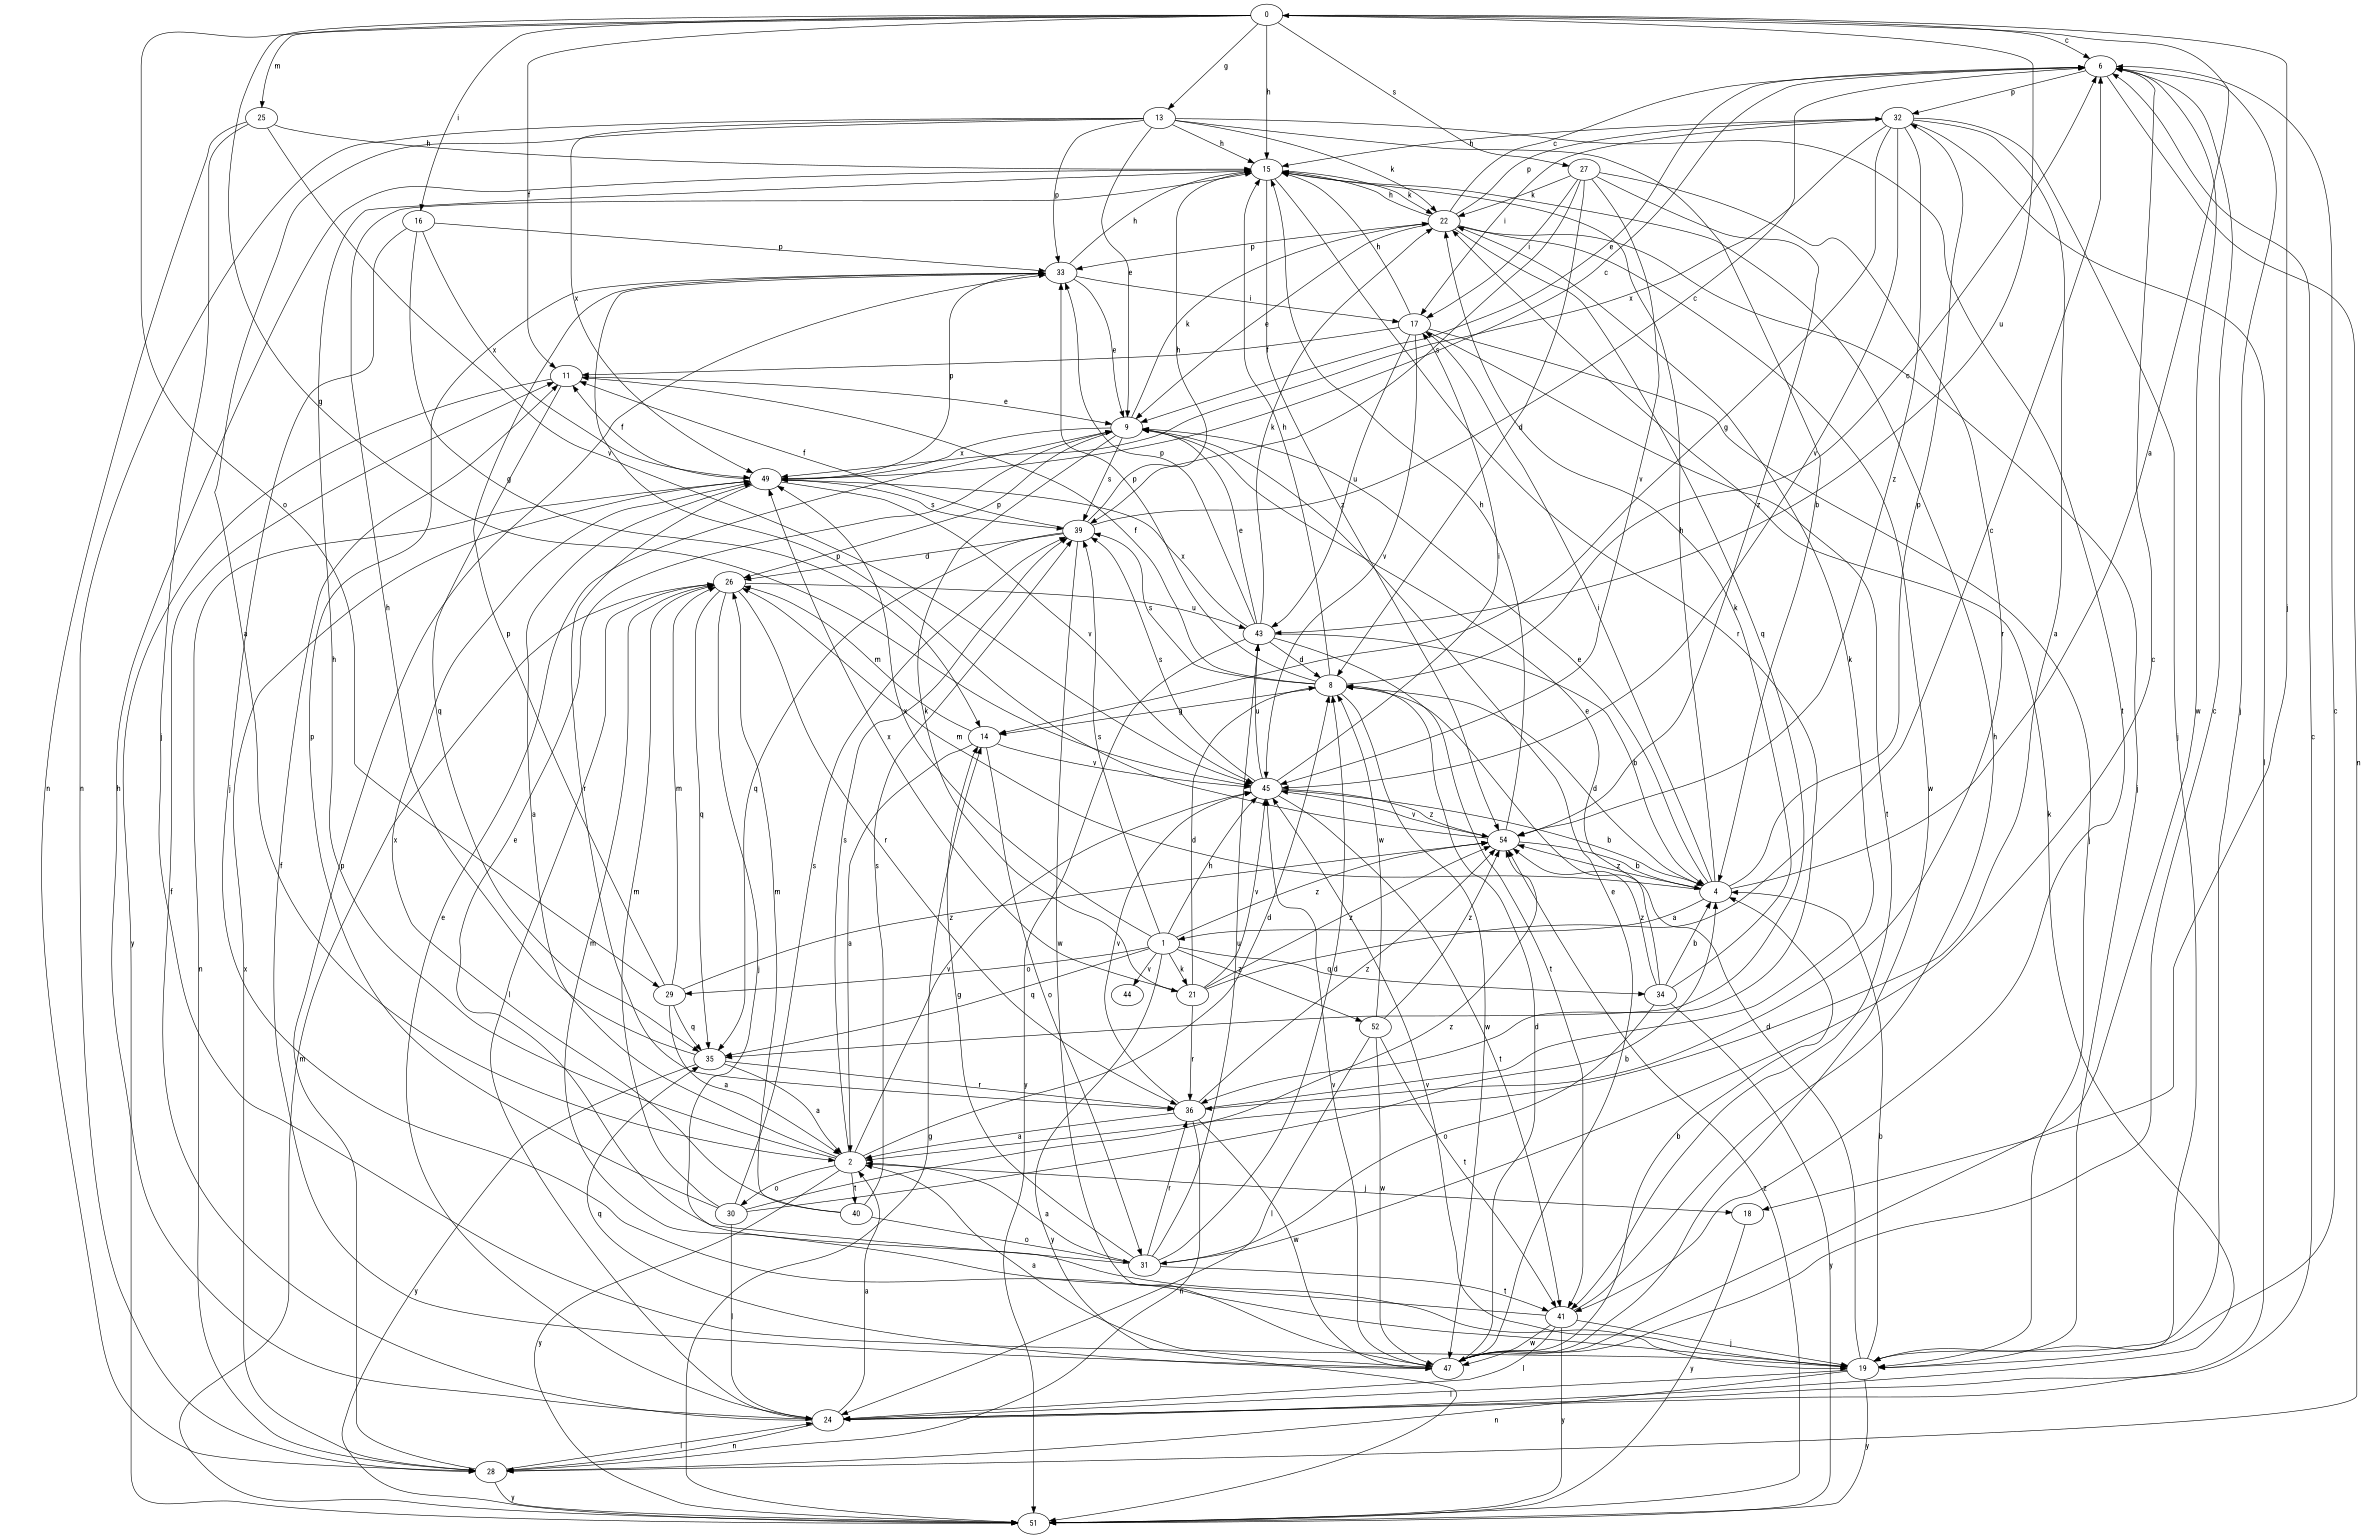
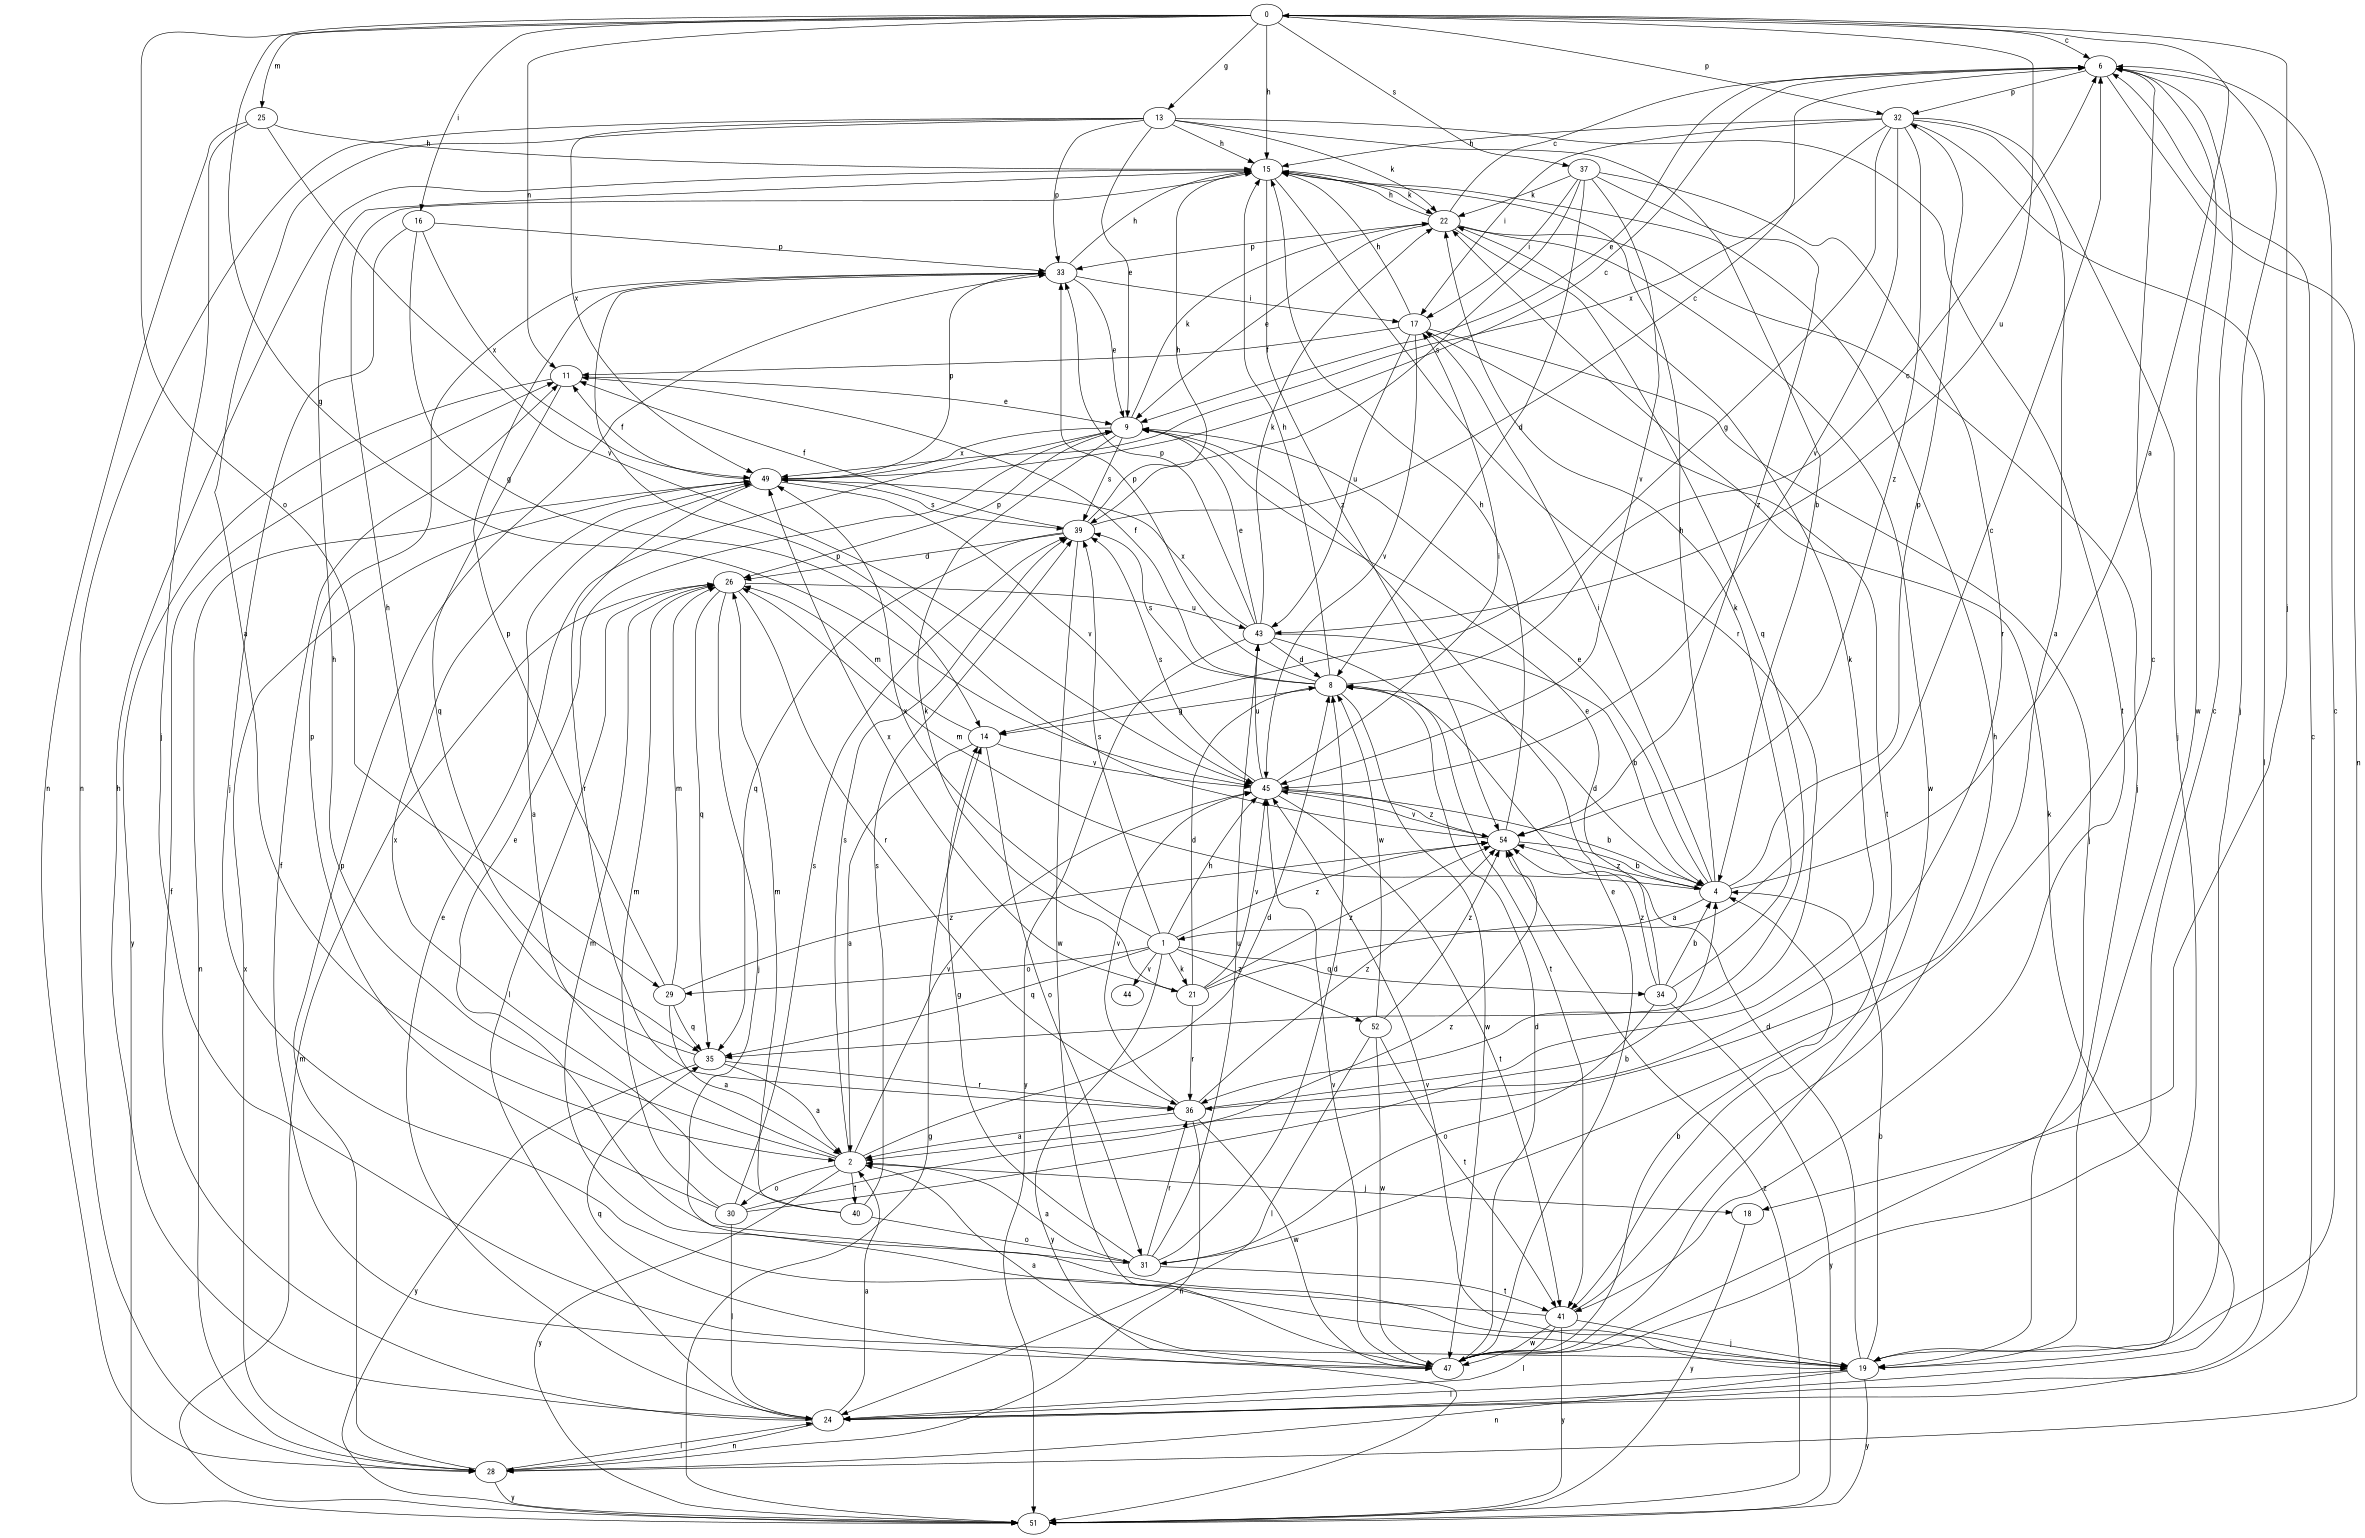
  strict digraph {
    fontname="Roboto Condensed"
    node [fontname="Roboto Condensed"]
    edge [fontname="Roboto Condensed"]
    0
    6
    11
    13
    15
    16
    18
    25
    29
    32
-   37 [label=27]
+   37
    43
    45
    9
    19
    28
    47
    35
    51
    49
    2
    4
    33
    22
    41
    14
    26
    31
    54
    36
    17
    24
    39
    8
    1
    21
    34
    44
    52
    30
    40
    0 -> 6 [label=c]
-   0 -> 11 [label=f]
+   0 -> 11 [label=n]
    0 -> 13 [label=g]
    0 -> 15 [label=h]
    0 -> 16 [label=i]
    0 -> 18 [label=j]
    0 -> 25 [label=m]
    0 -> 29 [label=o]
-   22 -> 32 [label=p]
+   0 -> 32 [label=p]
    0 -> 37 [label=s]
    0 -> 43 [label=u]
    0 -> 45 [label=g]
    6 -> 32 [label=p]
    6 -> 9 [label=e]
    6 -> 19 [label=j]
    6 -> 28 [label=n]
    6 -> 47 [label=w]
    11 -> 9 [label=e]
    11 -> 35 [label=q]
    11 -> 51 [label=y]
    13 -> 15 [label=h]
    13 -> 9 [label=e]
    13 -> 28 [label=n]
    13 -> 49 [label=x]
    13 -> 2 [label=a]
    13 -> 4 [label=b]
    13 -> 33 [label=p]
    13 -> 22 [label=k]
    13 -> 41 [label=t]
    15 -> 22 [label=k]
    15 -> 54 [label=z]
    15 -> 36 [label=r]
    16 -> 19 [label=j]
    16 -> 49 [label=x]
    16 -> 33 [label=p]
    16 -> 14 [label=g]
    18 -> 51 [label=y]
    25 -> 15 [label=h]
    25 -> 45 [label=v]
    25 -> 19 [label=j]
    25 -> 28 [label=n]
    29 -> 35 [label=q]
    29 -> 2 [label=a]
    29 -> 33 [label=p]
    29 -> 26 [label=m]
    29 -> 54 [label=z]
    32 -> 15 [label=h]
    32 -> 45 [label=v]
    32 -> 19 [label=j]
    32 -> 49 [label=x]
    32 -> 2 [label=a]
    32 -> 14 [label=g]
    32 -> 54 [label=z]
    32 -> 17 [label=i]
    32 -> 24 [label=l]
    37 -> 45 [label=v]
    37 -> 22 [label=k]
    37 -> 54 [label=z]
    37 -> 36 [label=r]
    37 -> 17 [label=i]
    37 -> 39 [label=s]
    37 -> 8 [label=d]
    43 -> 9 [label=e]
    43 -> 51 [label=y]
    43 -> 49 [label=x]
    43 -> 4 [label=b]
    43 -> 33 [label=p]
    43 -> 22 [label=k]
    43 -> 41 [label=t]
    43 -> 8 [label=d]
    45 -> 43 [label=u]
    45 -> 4 [label=b]
    45 -> 41 [label=t]
    45 -> 54 [label=z]
    45 -> 17 [label=i]
    45 -> 39 [label=s]
    9 -> 49 [label=x]
    9 -> 22 [label=k]
    9 -> 26 [label=p]
    9 -> 39 [label=s]
    9 -> 21 [label=k]
    19 -> 6 [label=c]
    19 -> 45 [label=v]
    19 -> 28 [label=n]
    19 -> 51 [label=y]
    19 -> 4 [label=b]
    19 -> 24 [label=l]
    19 -> 8 [label=d]
    28 -> 51 [label=y]
    28 -> 49 [label=x]
    28 -> 33 [label=p]
    28 -> 24 [label=l]
    47 -> 6 [label=c]
    47 -> 11 [label=f]
    47 -> 45 [label=v]
    47 -> 9 [label=e]
    47 -> 35 [label=q]
    47 -> 2 [label=a]
    47 -> 4 [label=b]
    47 -> 8 [label=d]
    35 -> 15 [label=h]
    35 -> 51 [label=y]
    35 -> 2 [label=a]
    35 -> 36 [label=r]
    51 -> 14 [label=g]
    51 -> 26 [label=m]
    51 -> 54 [label=z]
    49 -> 6 [label=c]
    49 -> 11 [label=f]
    49 -> 45 [label=v]
    49 -> 28 [label=n]
    49 -> 33 [label=p]
    49 -> 36 [label=r]
    49 -> 39 [label=s]
    2 -> 15 [label=h]
    2 -> 18 [label=j]
    2 -> 45 [label=v]
    2 -> 51 [label=y]
    2 -> 49 [label=a]
    2 -> 39 [label=s]
    2 -> 8 [label=d]
    2 -> 30 [label=o]
    2 -> 40 [label=t]
    4 -> 0 [label=a]
    4 -> 15 [label=h]
    4 -> 32 [label=p]
    4 -> 9 [label=e]
    4 -> 26 [label=m]
    4 -> 54 [label=z]
    4 -> 17 [label=i]
    4 -> 8 [label=d]
    4 -> 1 [label=a]
    33 -> 15 [label=h]
    33 -> 9 [label=e]
    33 -> 17 [label=i]
    22 -> 6 [label=c]
    22 -> 15 [label=h]
    22 -> 9 [label=e]
    22 -> 19 [label=j]
    22 -> 47 [label=w]
    22 -> 35 [label=q]
    22 -> 33 [label=p]
    41 -> 15 [label=h]
    41 -> 19 [label=j]
    41 -> 47 [label=w]
    41 -> 51 [label=y]
    41 -> 26 [label=m]
    41 -> 24 [label=l]
    14 -> 45 [label=v]
    14 -> 2 [label=a]
    14 -> 26 [label=m]
    14 -> 31 [label=o]
    26 -> 43 [label=u]
    26 -> 19 [label=j]
    26 -> 35 [label=q]
    26 -> 36 [label=r]
    26 -> 24 [label=l]
    31 -> 6 [label=c]
    31 -> 43 [label=u]
    31 -> 9 [label=e]
    31 -> 2 [label=a]
    31 -> 41 [label=t]
    31 -> 14 [label=g]
    31 -> 36 [label=r]
    31 -> 8 [label=d]
    54 -> 15 [label=h]
    54 -> 45 [label=v]
    54 -> 4 [label=b]
    54 -> 33 [label=p]
    36 -> 45 [label=v]
    36 -> 28 [label=n]
    36 -> 47 [label=w]
    36 -> 2 [label=a]
    36 -> 22 [label=k]
    36 -> 54 [label=z]
    17 -> 11 [label=f]
    17 -> 15 [label=h]
    17 -> 43 [label=u]
    17 -> 45 [label=v]
    17 -> 19 [label=j]
    17 -> 41 [label=t]
    24 -> 6 [label=c]
    24 -> 11 [label=f]
    24 -> 15 [label=h]
    24 -> 9 [label=e]
    24 -> 28 [label=n]
    24 -> 2 [label=a]
    24 -> 22 [label=k]
    39 -> 6 [label=c]
    39 -> 11 [label=f]
    39 -> 15 [label=h]
    39 -> 47 [label=w]
    39 -> 35 [label=q]
    39 -> 26 [label=d]
    8 -> 6 [label=c]
    8 -> 11 [label=f]
    8 -> 15 [label=h]
    8 -> 47 [label=w]
    8 -> 33 [label=p]
    8 -> 14 [label=g]
    8 -> 39 [label=s]
    1 -> 29 [label=o]
    1 -> 45 [label=h]
    1 -> 35 [label=q]
    1 -> 51 [label=y]
    1 -> 49 [label=x]
    1 -> 54 [label=z]
    1 -> 39 [label=s]
    1 -> 21 [label=k]
    1 -> 34 [label=q]
    1 -> 44 [label=v]
    1 -> 52 [label=z]
    21 -> 6 [label=c]
    21 -> 45 [label=v]
    21 -> 49 [label=x]
    21 -> 54 [label=z]
    21 -> 36 [label=r]
    21 -> 8 [label=d]
    34 -> 9 [label=e]
    34 -> 51 [label=y]
    34 -> 4 [label=b]
    34 -> 22 [label=k]
    34 -> 31 [label=o]
    34 -> 54 [label=z]
    52 -> 47 [label=w]
    52 -> 41 [label=t]
    52 -> 54 [label=z]
    52 -> 24 [label=l]
    52 -> 8 [label=w]
    30 -> 4 [label=b]
    30 -> 33 [label=p]
    30 -> 26 [label=m]
    30 -> 54 [label=z]
    30 -> 24 [label=l]
    30 -> 39 [label=s]
    40 -> 49 [label=x]
    40 -> 26 [label=m]
    40 -> 31 [label=o]
    40 -> 39 [label=s]
  }
